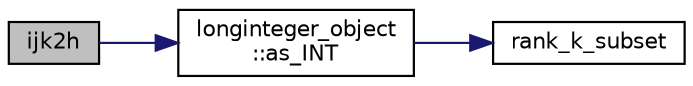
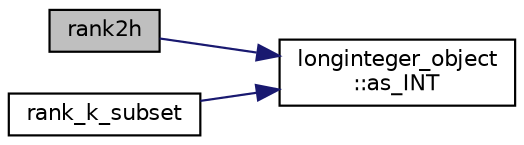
  digraph {
    rankdir=LR
    node [color=black fillcolor=white fontname=Helvetica fontsize=10 shape=record style=filled]
    edge [color=midnightblue fontname=Helvetica fontsize=10 labelfontname=Helvetica labelfontsize=10 style=solid]
-   n1 [fillcolor=grey75 fontcolor=black height=0.2 label=ijk2h width=0.4]
+   n1 [fillcolor=grey75 fontcolor=black height=0.2 label=rank2h width=0.4]
    n2 [height=0.2 label="longinteger_object\l::as_INT" width=0.4]
    n3 [height=0.2 label=rank_k_subset width=0.4]
    n1 -> n2
-   n2 -> n3
+   n3 -> n2
  }
